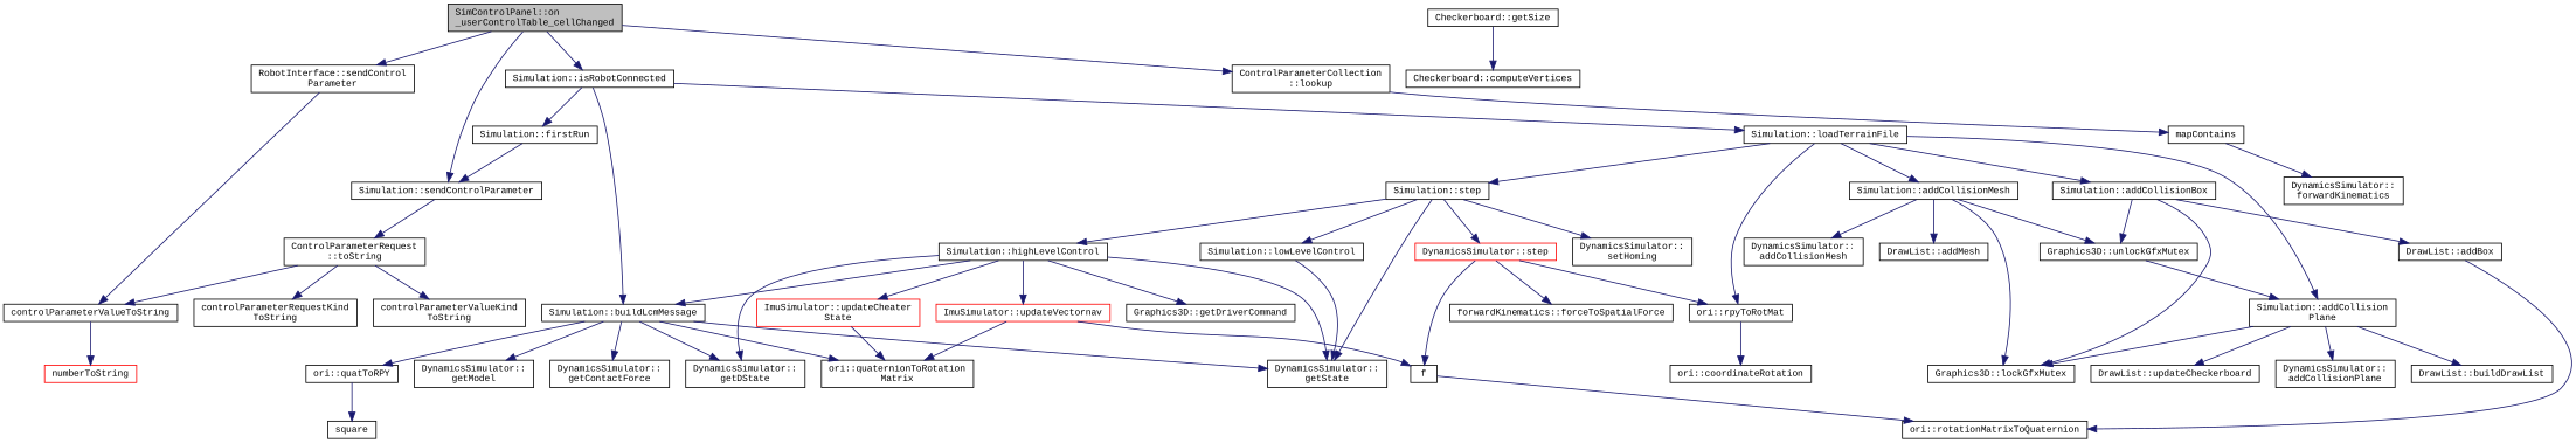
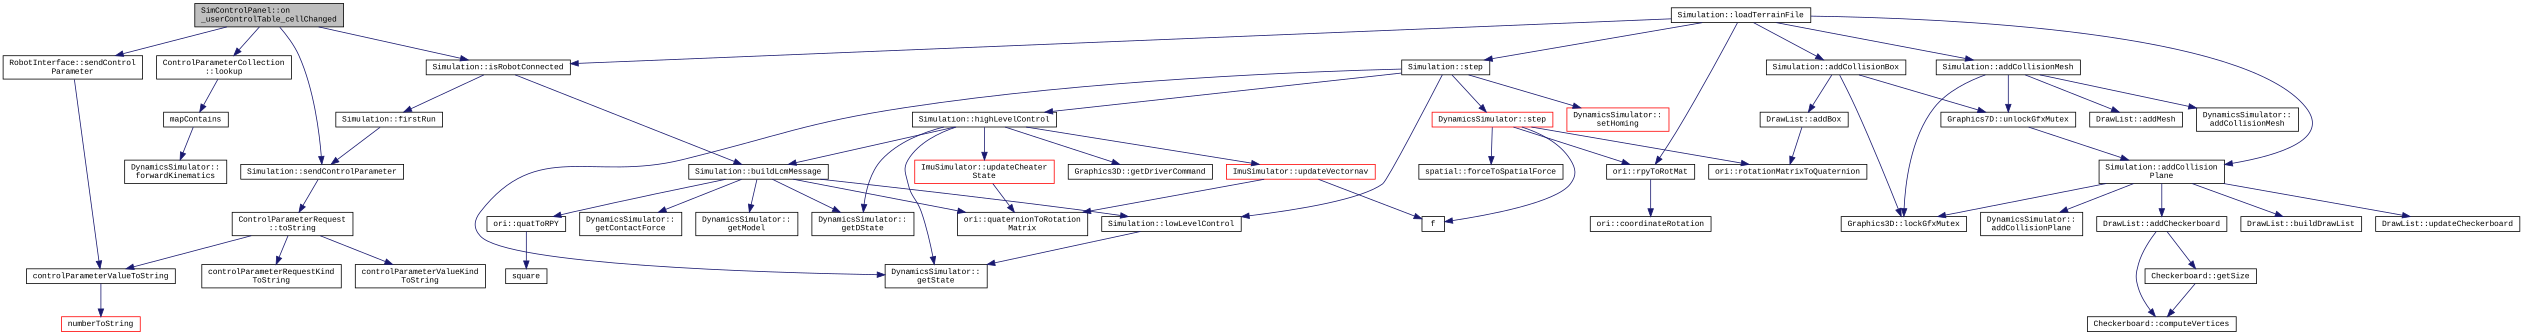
  digraph {
    fontname="Liberation Mono"
    rankdir=TB
    node [color=black fillcolor=white fontname="Liberation Mono" fontsize=10 shape=record style=filled]
    edge [color=midnightblue fontname="Liberation Mono" fontsize=10 labelfontname=FreeSans labelfontsize=10 style=solid]
    n1 [fillcolor=grey75 fontcolor=black height=0.2 label="SimControlPanel::on\l_userControlTable_cellChanged" width=0.4]
    n2 [height=0.2 label="Simulation::isRobotConnected" width=0.4]
    n3 [height=0.2 label="Simulation::sendControlParameter" width=0.4]
    n4 [height=0.2 label="ControlParameterCollection\l::lookup" width=0.4]
    n5 [height=0.2 label="RobotInterface::sendControl\lParameter" width=0.4]
    n6 [height=0.2 label="Simulation::firstRun" width=0.4]
    n7 [height=0.2 label="Simulation::buildLcmMessage" width=0.4]
    n8 [height=0.2 label="Simulation::loadTerrainFile" width=0.4]
    n9 [height=0.2 label="ControlParameterRequest\l::toString" width=0.4]
    n10 [height=0.2 label=mapContains width=0.4]
    n11 [height=0.2 label=controlParameterValueToString width=0.4]
    n12 [height=0.2 label="DynamicsSimulator::\lgetState" width=0.4]
    n13 [height=0.2 label="DynamicsSimulator::\lgetDState" width=0.4]
    n14 [height=0.2 label="ori::quatToRPY" width=0.4]
    n15 [height=0.2 label="ori::quaternionToRotation\lMatrix" width=0.4]
    n16 [height=0.2 label="DynamicsSimulator::\lgetModel" width=0.4]
    n17 [height=0.2 label="DynamicsSimulator::\lgetContactForce" width=0.4]
    n18 [height=0.2 label="Simulation::addCollision\lPlane" width=0.4]
    n19 [height=0.2 label="ori::rpyToRotMat" width=0.4]
    n20 [height=0.2 label="Simulation::addCollisionBox" width=0.4]
    n21 [height=0.2 label="Simulation::step" width=0.4]
    n22 [height=0.2 label="Simulation::addCollisionMesh" width=0.4]
    n23 [height=0.2 label="controlParameterRequestKind\lToString" width=0.4]
    n24 [height=0.2 label="controlParameterValueKind\lToString" width=0.4]
    n25 [color=red height=0.2 label=numberToString width=0.4]
    n26 [height=0.2 label=square width=0.4]
    n27 [height=0.2 label="DynamicsSimulator::\laddCollisionPlane" width=0.4]
    n28 [height=0.2 label="Graphics3D::lockGfxMutex" width=0.4]
+   n29 [height=0.2 label="DrawList::addCheckerboard" width=0.4]
    n30 [height=0.2 label="DrawList::buildDrawList" width=0.4]
    n31 [height=0.2 label="DrawList::updateCheckerboard" width=0.4]
    n32 [height=0.2 label="ori::coordinateRotation" width=0.4]
-   n33 [height=0.2 label="Graphics3D::unlockGfxMutex" width=0.4]
+   n33 [height=0.2 label="Graphics7D::unlockGfxMutex" width=0.4]
    n34 [height=0.2 label="DrawList::addBox" width=0.4]
    n35 [height=0.2 label="Simulation::lowLevelControl" width=0.4]
    n36 [height=0.2 label="Simulation::highLevelControl" width=0.4]
-   n37 [height=0.2 label="DynamicsSimulator::\lsetHoming" width=0.4]
+   n37 [color=red height=0.2 label="DynamicsSimulator::\lsetHoming" width=0.4]
    n38 [color=red height=0.2 label="DynamicsSimulator::step" width=0.4]
    n39 [height=0.2 label="DynamicsSimulator::\laddCollisionMesh" width=0.4]
    n40 [height=0.2 label="DrawList::addMesh" width=0.4]
    n41 [height=0.2 label="Checkerboard::computeVertices" width=0.4]
    n42 [height=0.2 label="Checkerboard::getSize" width=0.4]
    n43 [height=0.2 label="ori::rotationMatrixToQuaternion" width=0.4]
    n44 [height=0.2 label="Graphics3D::getDriverCommand" width=0.4]
    n45 [color=red height=0.2 label="ImuSimulator::updateCheater\lState" width=0.4]
    n46 [color=red height=0.2 label="ImuSimulator::updateVectornav" width=0.4]
    n47 [height=0.2 label=f width=0.4]
-   n48 [height=0.2 label="forwardKinematics::forceToSpatialForce" width=0.4]
+   n48 [height=0.2 label="spatial::forceToSpatialForce" width=0.4]
    n49 [height=0.2 label="DynamicsSimulator::\lforwardKinematics" width=0.4]
    n1 -> n2
    n1 -> n3
    n1 -> n4
    n1 -> n5
    n2 -> n6
    n2 -> n7
-   n2 -> n8
+   n8 -> n2
    n3 -> n9
    n4 -> n10
    n5 -> n11
    n6 -> n3
-   n7 -> n12
+   n7 -> n35
    n7 -> n13
    n7 -> n14
    n7 -> n15
    n7 -> n16
    n7 -> n17
    n8 -> n18
    n8 -> n19
    n8 -> n20
    n8 -> n21
    n8 -> n22
    n9 -> n11
    n9 -> n23
    n9 -> n24
    n10 -> n49
    n11 -> n25
    n14 -> n26
    n18 -> n27
    n18 -> n28
+   n18 -> n29
    n18 -> n30
    n18 -> n31
    n19 -> n32
    n20 -> n28
    n20 -> n33
    n20 -> n34
    n21 -> n12
    n21 -> n35
    n21 -> n36
    n21 -> n37
    n21 -> n38
    n22 -> n28
    n22 -> n33
    n22 -> n39
    n22 -> n40
+   n29 -> n41
+   n29 -> n42
    n33 -> n18
    n34 -> n43
    n35 -> n12
    n36 -> n7
    n36 -> n12
    n36 -> n13
    n36 -> n44
    n36 -> n45
    n36 -> n46
    n38 -> n19
-   n47 -> n43
+   n38 -> n43
    n38 -> n47
    n38 -> n48
    n42 -> n41
    n45 -> n15
    n46 -> n15
    n46 -> n47
  }
